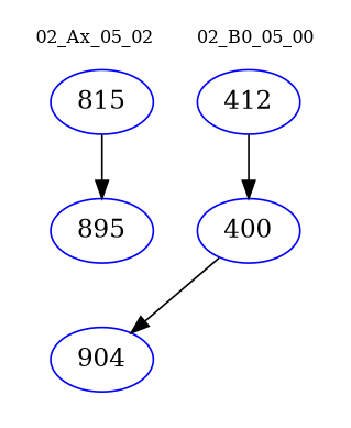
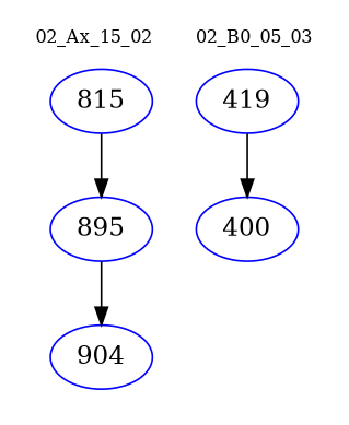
  digraph {
    node [color=blue]
    edge [color=black]
    n1 [label=815]
    n2 [label=895]
    n3 [label=904]
-   n4 [label=412]
+   n4 [label=419]
    n5 [label=400]
    subgraph cluster_1 {
      color=white
      fontsize=10
-     label="02_Ax_05_02"
+     label="02_Ax_15_02"
      n1
      n2
      n3
    }
    subgraph cluster_2 {
      color=white
      fontsize=10
-     label="02_B0_05_00"
+     label="02_B0_05_03"
      n4
      n5
    }
    n1 -> n2
-   n5 -> n3
+   n2 -> n3
    n4 -> n5
  }
